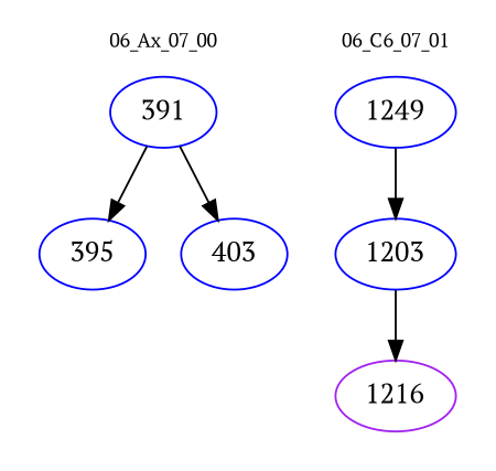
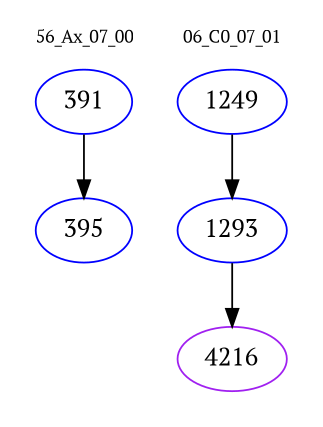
  digraph {
    fontname="PT Serif"
    node [color=blue fontname="PT Serif"]
    edge [color=black fontname="PT Serif"]
    n1 [label=391]
    n2 [label=395]
-   n3 [label=403]
-   n4 [label=1203]
-   n5 [color=purple label=1216]
+   n4 [label=1293]
+   n5 [color=purple label=4216]
    n6 [label=1249]
    subgraph cluster_1 {
      color=white
      fontsize=10
-     label="06_Ax_07_00"
+     label="56_Ax_07_00"
      n1
      n2
-     n3
    }
    subgraph cluster_2 {
      color=white
      fontsize=10
-     label="06_C6_07_01"
+     label="06_C0_07_01"
      n4
      n5
      n6
    }
    n1 -> n2
-   n1 -> n3
    n4 -> n5
    n6 -> n4
  }
